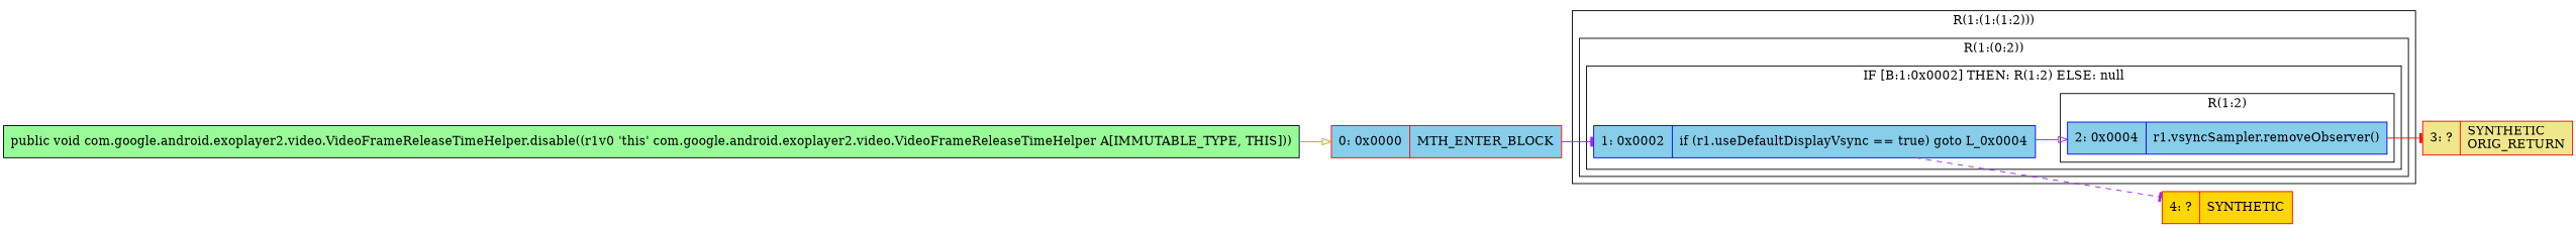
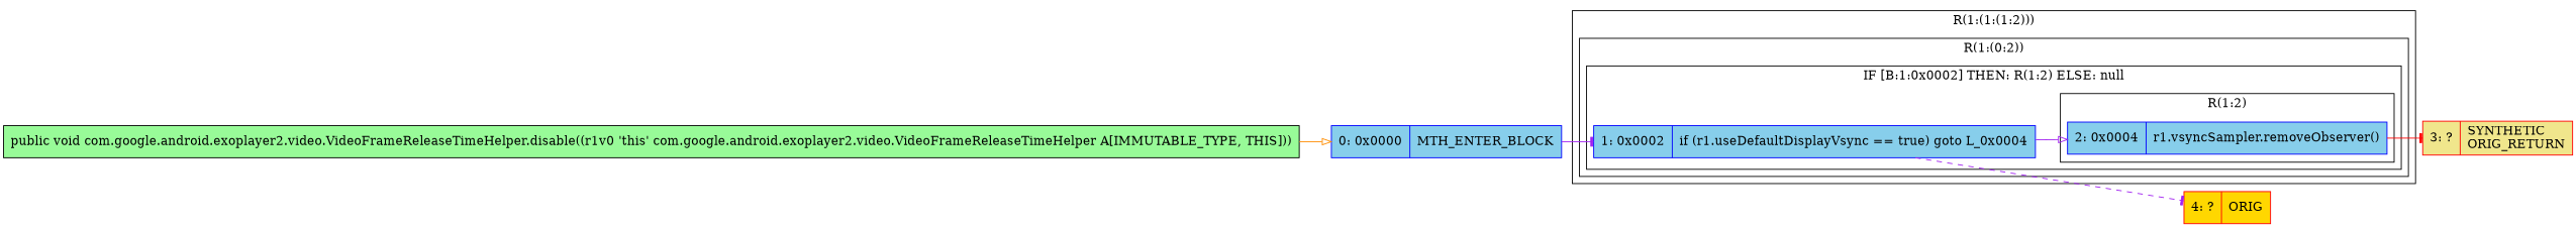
  digraph {
    rankdir=LR
    node [color=red fillcolor=skyblue shape=record style=filled]
    edge [arrowhead=tee color=purple]
    n1 [color=blue label="{2\:\ 0x0004|r1.vsyncSampler.removeObserver()\l}"]
    n2 [color=blue label="{1\:\ 0x0002|if (r1.useDefaultDisplayVsync == true) goto L_0x0004\l}"]
    n3 [fillcolor=khaki label="{3\:\ ?|SYNTHETIC\lORIG_RETURN\l}"]
-   n4 [fillcolor=gold label="{4\:\ ?|SYNTHETIC\l}"]
-   n5 [label="{0\:\ 0x0000|MTH_ENTER_BLOCK\l}"]
+   n4 [fillcolor=gold label="{4\:\ ?|ORIG\l}"]
+   n5 [color=blue label="{0\:\ 0x0000|MTH_ENTER_BLOCK\l}"]
    n6 [fillcolor=palegreen label="{public void com.google.android.exoplayer2.video.VideoFrameReleaseTimeHelper.disable((r1v0 'this' com.google.android.exoplayer2.video.VideoFrameReleaseTimeHelper A[IMMUTABLE_TYPE, THIS])) }" color=""]
    subgraph cluster_1 {
      label="R(1:(1:(1:2)))"
      subgraph cluster_2 {
        label="R(1:(0:2))"
        subgraph cluster_3 {
          label="IF [B:1:0x0002] THEN: R(1:2) ELSE: null"
          n2
          subgraph cluster_4 {
            label="R(1:2)"
            n1
          }
        }
      }
    }
    n1 -> n3 [color=red]
    n2 -> n1 [arrowhead=onormal]
    n2 -> n4 [style=dashed]
    n5 -> n2
    n6 -> n5 [arrowhead=onormal color=darkorange]
  }
